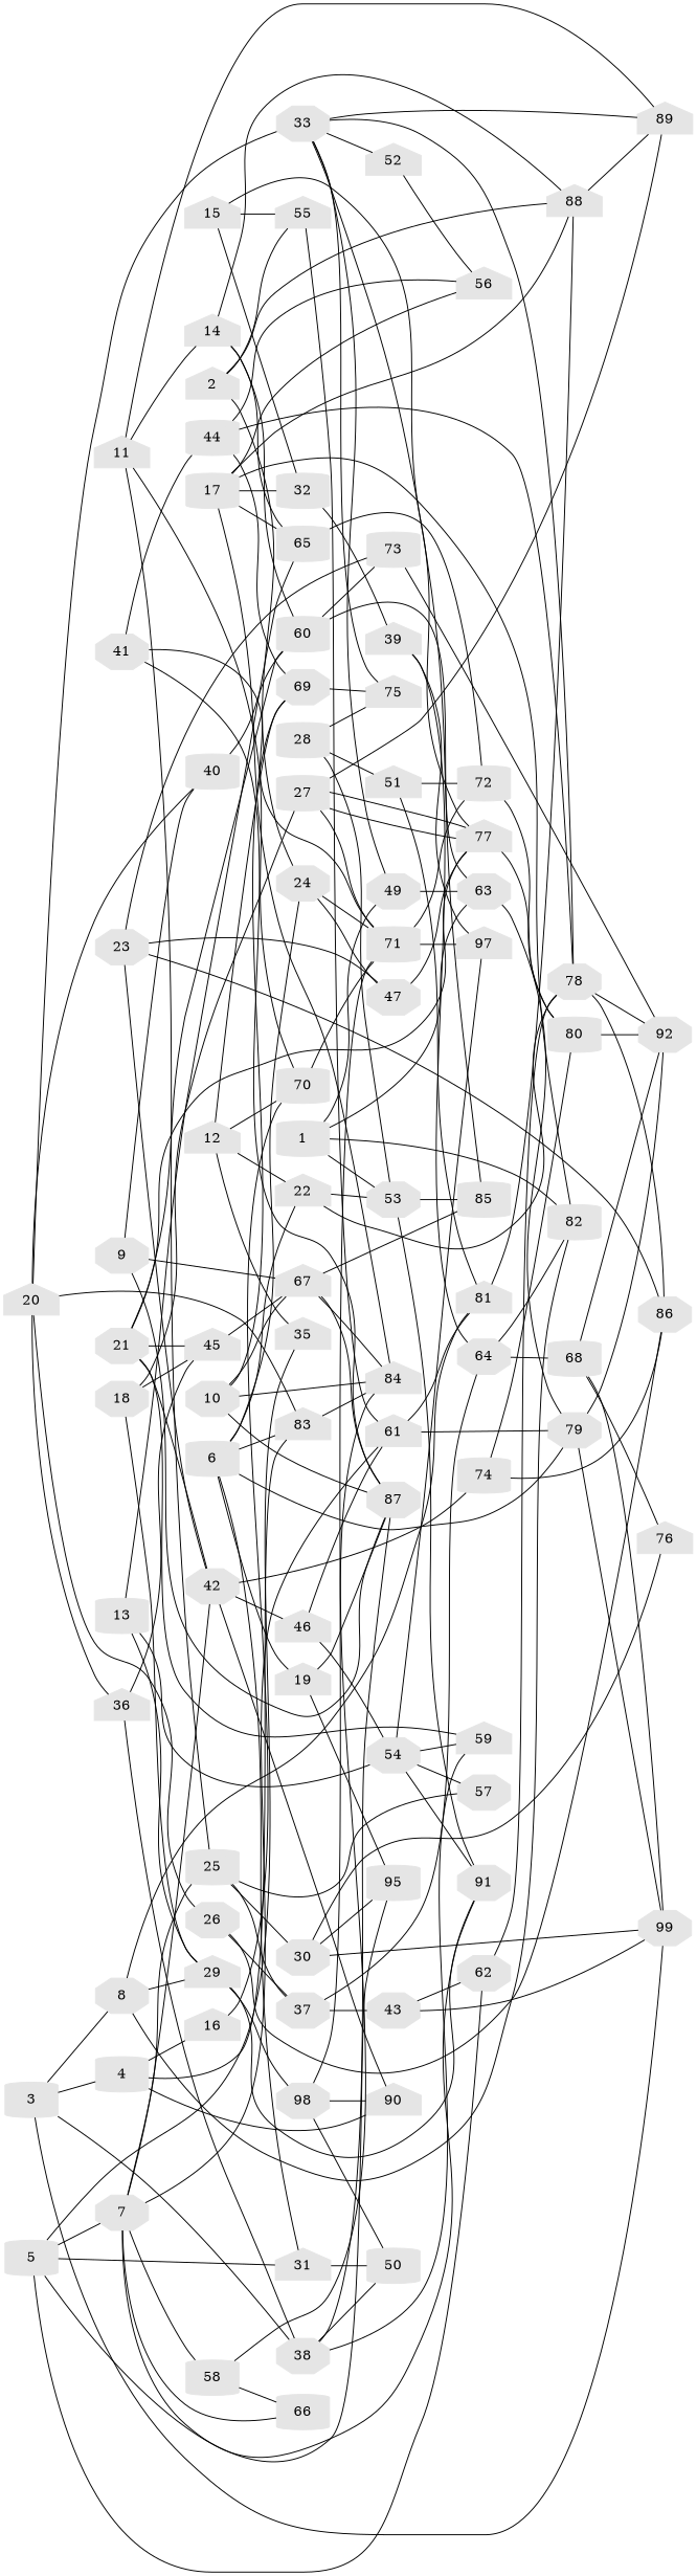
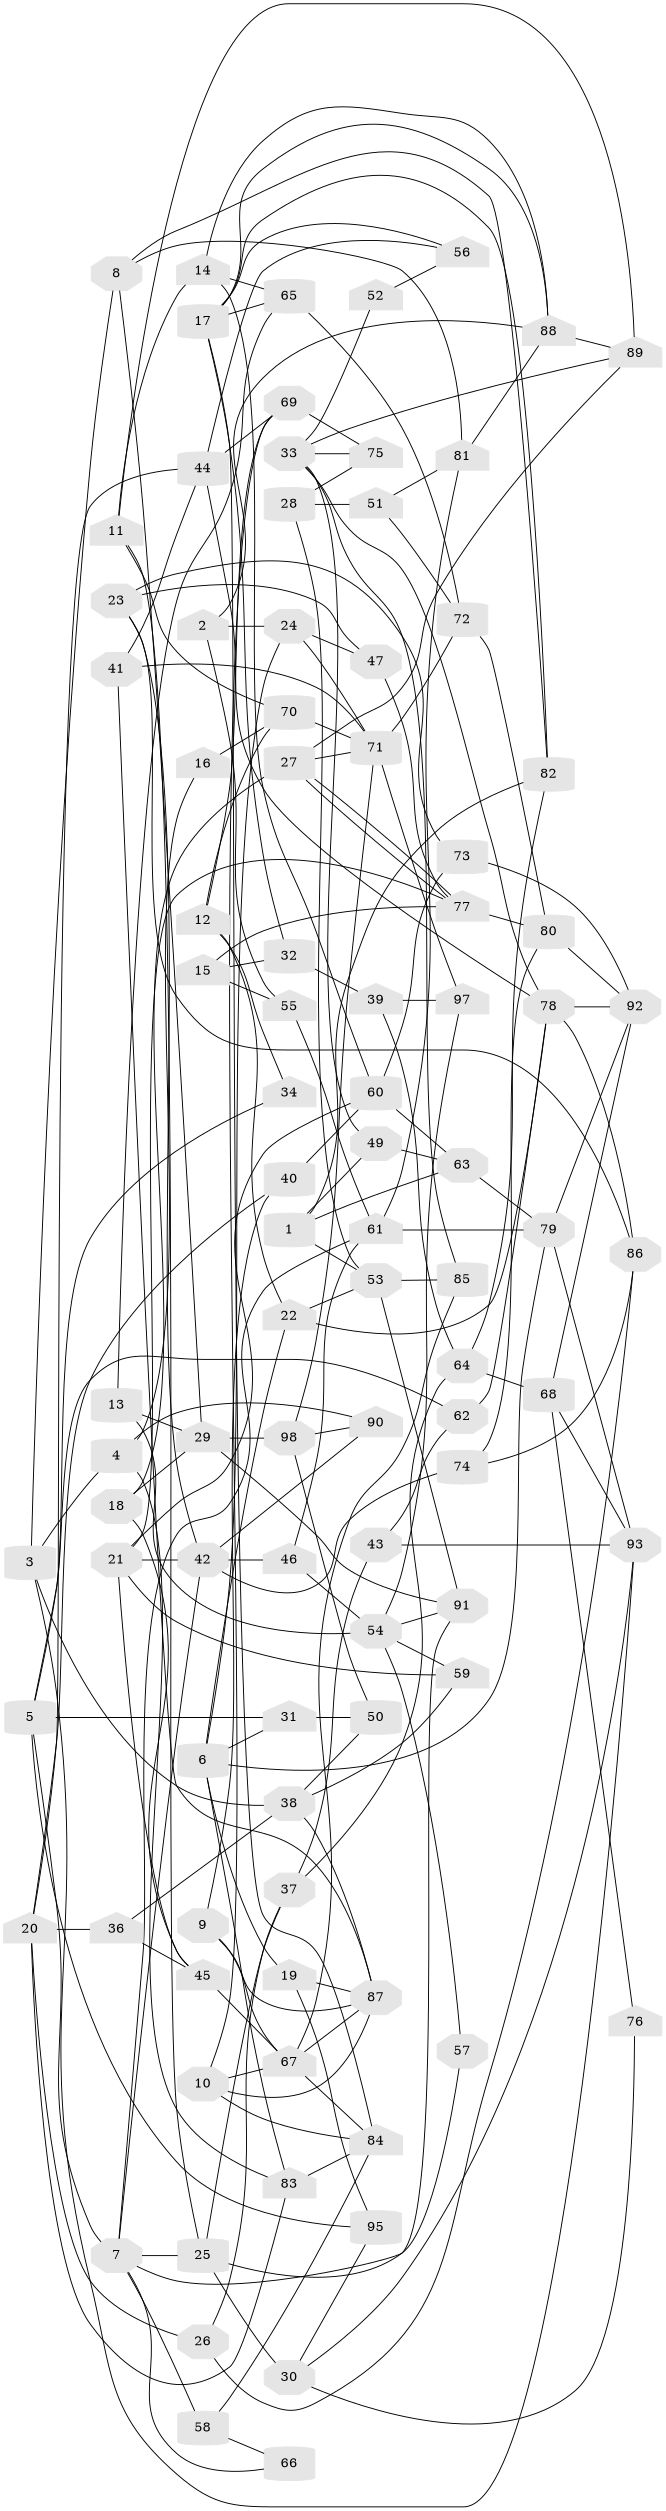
  graph {
    rankdir=LR
    node [color=gray90 shape=octagon style=filled]
    1 [shape=cylinder]
    49
    53
    63
    82 [shape=cylinder]
    8
    29 [shape=house]
    81 [shape=house]
    91
    85 [shape=cylinder]
    79
    24
    2 [shape=house]
    55 [shape=house]
    88 [shape=house]
    47
    71 [shape=cylinder]
    61 [shape=house]
    89 [shape=house]
    3 [shape=cylinder]
    4 [shape=cylinder]
    38
-   93 [label=99]
+   93
    16 [shape=house]
    83 [shape=house]
    90 [shape=house]
    87
    59 [shape=house]
    50 [shape=cylinder]
    70 [shape=cylinder]
    33
    78
    75 [shape=house]
    52 [shape=house]
    84 [shape=house]
    5 [shape=cylinder]
    7
    31 [shape=house]
-   34 [shape=house label=35]
+   34 [shape=house]
    n40 [label=95 shape=cylinder]
    62
    25 [shape=cylinder]
    42
    58 [shape=cylinder]
    66 [shape=cylinder]
    6 [shape=cylinder]
    19 [shape=house]
    22 [shape=house]
    92
    30
    37
    57
    46 [shape=house]
    74 [shape=cylinder]
    n55 [label=98]
    9
    40 [shape=cylinder]
    67 [shape=house]
    60 [shape=cylinder]
    10
    69
    11 [shape=house]
    14 [shape=house]
    65 [shape=cylinder]
    12 [shape=house]
    13 [shape=cylinder]
    54
    n68 [label=97 shape=house]
    72 [shape=cylinder]
    73 [shape=cylinder]
    15 [shape=house]
    32 [shape=cylinder]
    77 [shape=house]
    39 [shape=house]
    80 [shape=cylinder]
    17 [shape=cylinder]
    56 [shape=house]
    18
    27 [shape=cylinder]
    45 [shape=house]
    20 [shape=house]
    26
    36 [shape=house]
    44 [shape=cylinder]
    86
    21
    23
    76 [shape=house]
    43
    64
    28 [shape=cylinder]
    51 [shape=house]
    68 [shape=cylinder]
    41
    1 -- 49
    1 -- 53
    1 -- 63
    1 -- 82
    49 -- 63
    53 -- 91
    53 -- 85
    63 -- 79
    8 -- 82
    8 -- 29
    8 -- 81
    29 -- 91
    29 -- n55
    81 -- 88
    79 -- 93
    79 -- 92
    24 -- 47
    24 -- 71
    2 -- 24
    2 -- 55
    2 -- 88
    55 -- 61
    88 -- 89
    47 -- 77
    71 -- n68
    71 -- 72
    61 -- 81
    61 -- 79
    3 -- 8
    3 -- 4
    3 -- 38
    3 -- 93
    4 -- 16
    4 -- 83
    4 -- 90
    38 -- 87
    38 -- 59
    38 -- 50
    16 -- 70
    83 -- 84
    70 -- 71
    33 -- 49
    33 -- 85
    33 -- 89
    33 -- 78
    33 -- 75
    33 -- 52
    78 -- 92
    78 -- 86
    52 -- 56
    5 -- 7
    5 -- 31
    5 -- 34
    5 -- n40
    5 -- 62
    7 -- 91
    7 -- 61
    7 -- 25
    7 -- 42
    7 -- 58
    7 -- 66
    31 -- 50
    62 -- 78
    25 -- 30
    25 -- 37
    25 -- 57
    42 -- 90
    42 -- 46
    42 -- 74
    58 -- 84
    58 -- 66
    6 -- 79
    6 -- 24
    6 -- 83
    6 -- 31
    6 -- 19
    6 -- 22
    19 -- 87
    19 -- n40
    22 -- 53
    22 -- 78
    30 -- 93
    30 -- n40
    30 -- 76
    37 -- 43
    37 -- 64
    46 -- 61
    46 -- 54
    74 -- 80
    74 -- 86
    n55 -- 71
    n55 -- 90
    n55 -- 50
    9 -- 87
    9 -- 40
    9 -- 67
    40 -- 60
    67 -- 85
    67 -- 87
    67 -- 84
    60 -- 63
    60 -- 73
    10 -- 87
    10 -- 84
    10 -- 67
    10 -- 69
    69 -- 75
    11 -- 89
    11 -- 70
    11 -- 25
    11 -- 14
    14 -- 88
    14 -- 60
    14 -- 65
    65 -- 72
    12 -- 70
    12 -- 34
    12 -- 22
    12 -- 69
    13 -- 29
    13 -- 65
    13 -- 54
    54 -- 91
    54 -- 59
    54 -- 57
    54 -- n68
    72 -- 80
    73 -- 92
    15 -- 55
    15 -- 32
    15 -- 77
    32 -- 39
    77 -- 80
    39 -- n68
    39 -- 64
    80 -- 92
    17 -- 82
    17 -- 88
    17 -- 84
    17 -- 65
    17 -- 32
    17 -- 56
    18 -- 29
    18 -- 27
    18 -- 45
    27 -- 71
    27 -- 89
    27 -- 77
    27 -- 77
    45 -- 67
    20 -- 83
    20 -- 40
    20 -- 26
    20 -- 36
-   20 -- 33
+   20 -- 44
    26 -- 37
    26 -- 86
    36 -- 38
    36 -- 45
    44 -- 78
    44 -- 69
    44 -- 56
    21 -- 59
    21 -- 42
    21 -- 60
    21 -- 77
    21 -- 45
    23 -- 47
    23 -- 42
    23 -- 73
    23 -- 86
    43 -- 93
    43 -- 62
    64 -- 82
    64 -- 68
    28 -- 53
    28 -- 75
    28 -- 51
    51 -- 81
    51 -- 72
    68 -- 93
    68 -- 92
    68 -- 76
    41 -- 71
    41 -- 87
    41 -- 44
  }
